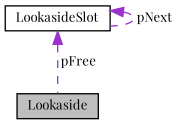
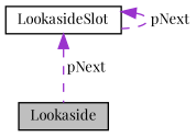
  digraph {
    fontname="Playfair Display"
    node [color=black fontname="Playfair Display" fontsize=10 shape=record style=filled]
    edge [color=darkorchid3 dir=back fontname="Playfair Display" fontsize=10 labelfontname=Helvetica labelfontsize=10 style=dashed]
    n1 [fillcolor=grey75 fontcolor=black height=0.2 label=Lookaside width=0.4]
    n2 [fillcolor=white height=0.2 label=LookasideSlot width=0.4]
-   n2 -> n1 [label=" pFree"]
+   n2 -> n1 [label=" pNext"]
    n2 -> n2 [label=" pNext"]
  }
